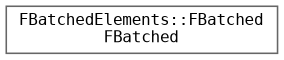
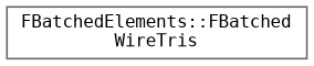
  digraph {
    rankdir=LR
    fontname="DejaVu Sans Mono"
-   n1 [color=grey40 fillcolor=white fontname="DejaVu Sans Mono" fontsize=10 height=0.2 label="FBatchedElements::FBatched\lFBatched" shape=box style=filled width=0.4]
+   n1 [color=grey40 fillcolor=white fontname="DejaVu Sans Mono" fontsize=10 height=0.2 label="FBatchedElements::FBatched\lWireTris" shape=box style=filled width=0.4]
  }
